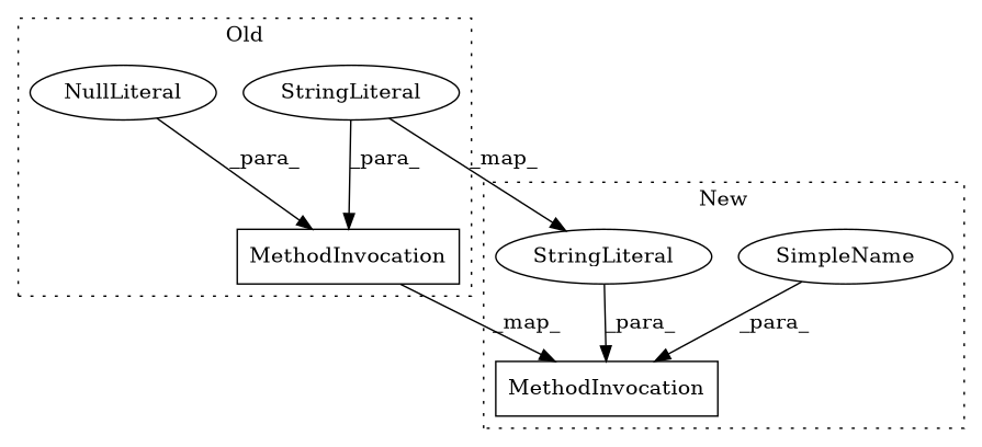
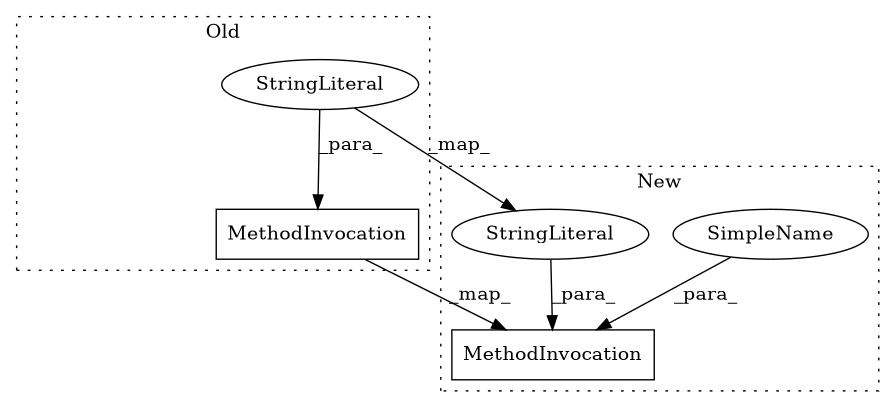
  digraph {
    node [a=32 l="5,1" shape=ellipse]
    n1 [label=MethodInvocation s="2958,3020" shape=box]
-   n2 [a=33 l=4 label=NullLiteral s=3016]
    n3 [a=45 l=20 label=StringLiteral s=2994]
    n4 [label=MethodInvocation s="3006,3063" shape=box]
    n5 [a=42 l=4 label=SimpleName s=3059]
    n6 [a=45 l=15 label=StringLiteral s=3042]
    subgraph cluster_1 {
      label=Old
      style=dotted
      n1
-     n2
      n3
    }
    subgraph cluster_2 {
      label=New
      style=dotted
      n4
      n5
      n6
    }
    n1 -> n4 [label=_map_]
-   n2 -> n1 [label=_para_]
    n3 -> n1 [label=_para_]
    n3 -> n6 [label=_map_]
    n5 -> n4 [label=_para_]
    n6 -> n4 [label=_para_]
  }
